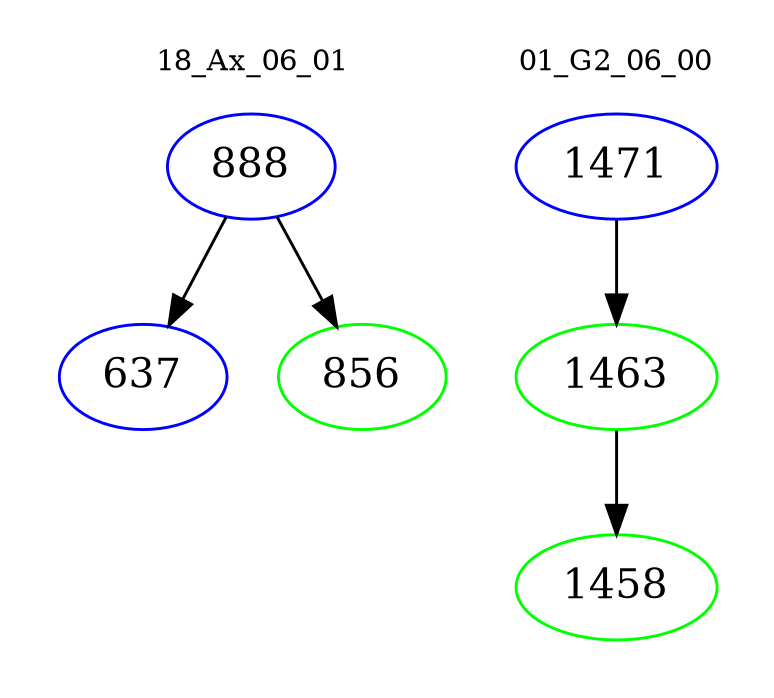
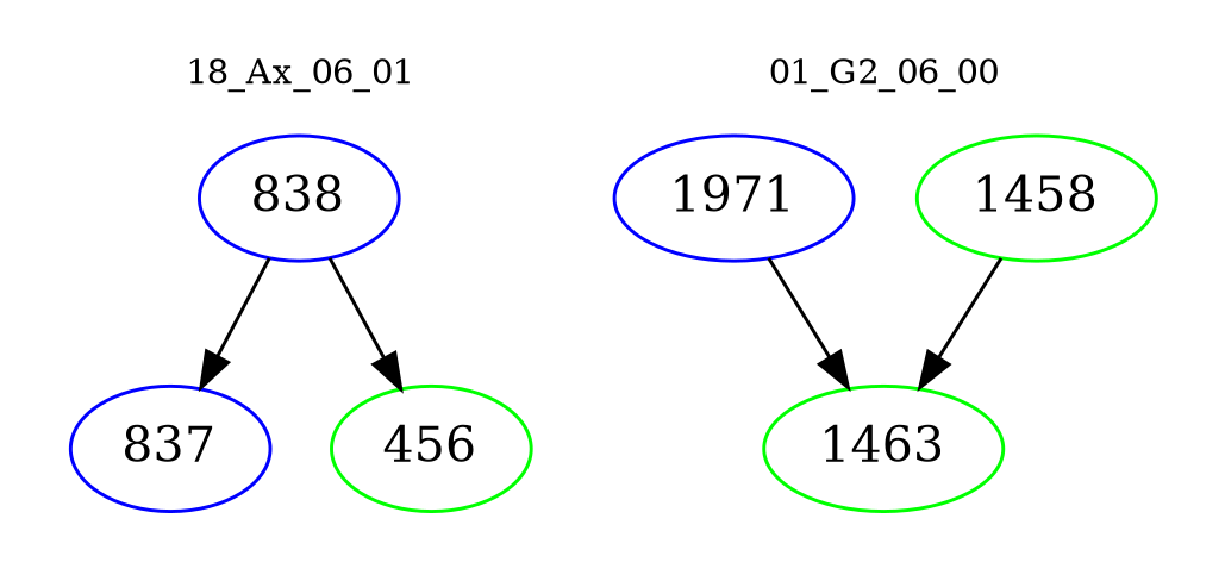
  digraph {
    node [color=blue]
    edge [color=black]
-   n1 [label=888]
-   n2 [label=637]
-   n3 [color=green label=856]
+   n1 [label=838]
+   n2 [label=837]
+   n3 [color=green label=456]
    n4 [color=green label=1463]
    n5 [color=green label=1458]
-   n6 [label=1471]
+   n6 [label=1971]
    subgraph cluster_1 {
      color=white
      fontsize=10
      label="18_Ax_06_01"
      n1
      n2
      n3
    }
    subgraph cluster_2 {
      color=white
      fontsize=10
      label="01_G2_06_00"
      n4
      n5
      n6
    }
    n1 -> n2
    n1 -> n3
-   n4 -> n5
+   n5 -> n4
    n6 -> n4
  }
